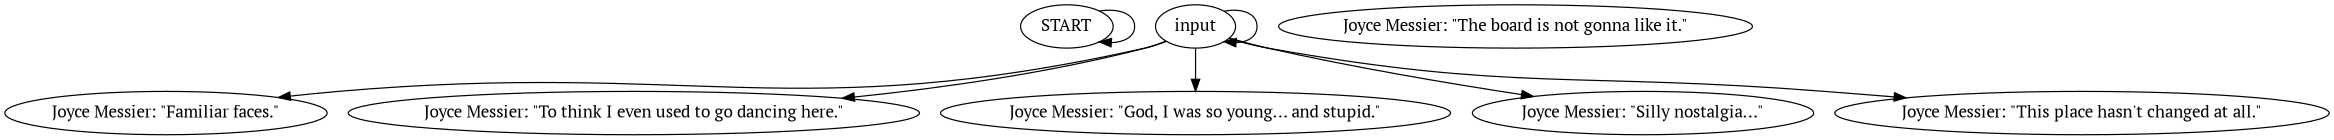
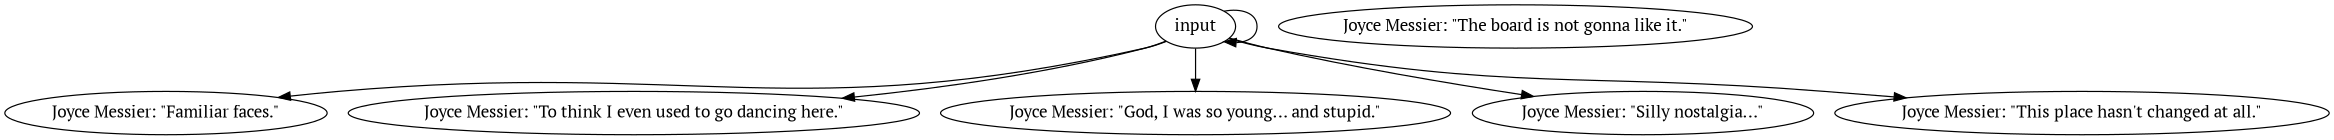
  digraph {
    fontname="PT Serif"
    node [fontname="PT Serif"]
    edge [fontname="PT Serif"]
-   n1 [label=START]
    n2 [label=input]
    n3 [label="Joyce Messier: \"Familiar faces.\""]
    n4 [label="Joyce Messier: \"To think I even used to go dancing here.\""]
    n5 [label="Joyce Messier: \"God, I was so young... and stupid.\""]
    n6 [label="Joyce Messier: \"Silly nostalgia...\""]
    n7 [label="Joyce Messier: \"This place hasn't changed at all.\""]
    n8 [label="Joyce Messier: \"The board is not gonna like it.\""]
-   n1 -> n1
    n2 -> n2
    n2 -> n3
    n2 -> n4
    n2 -> n5
    n2 -> n6
    n2 -> n7
  }
